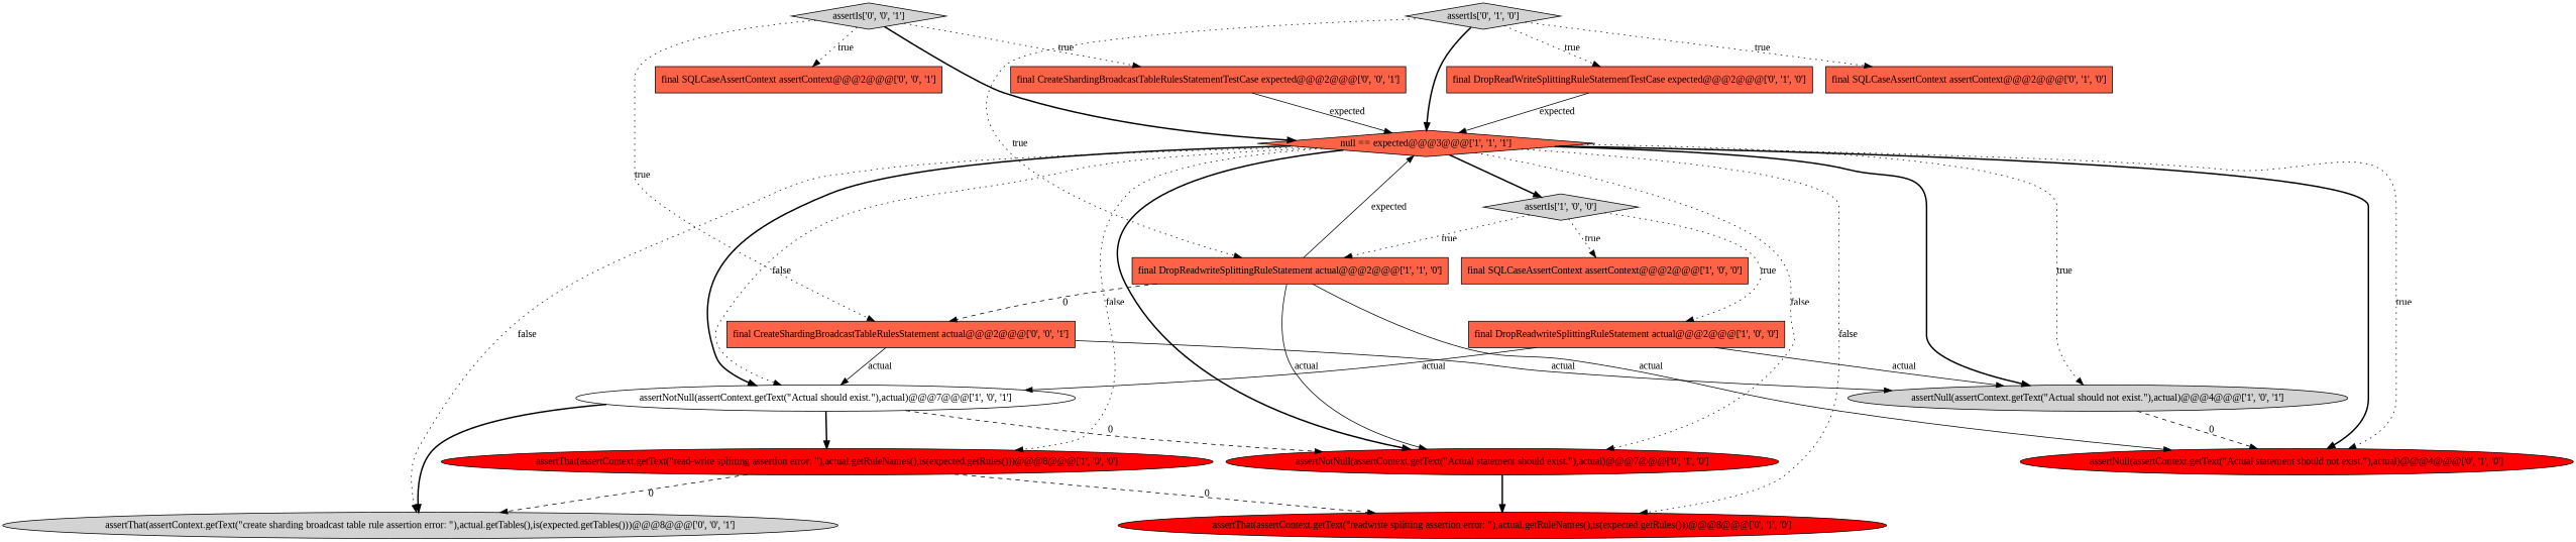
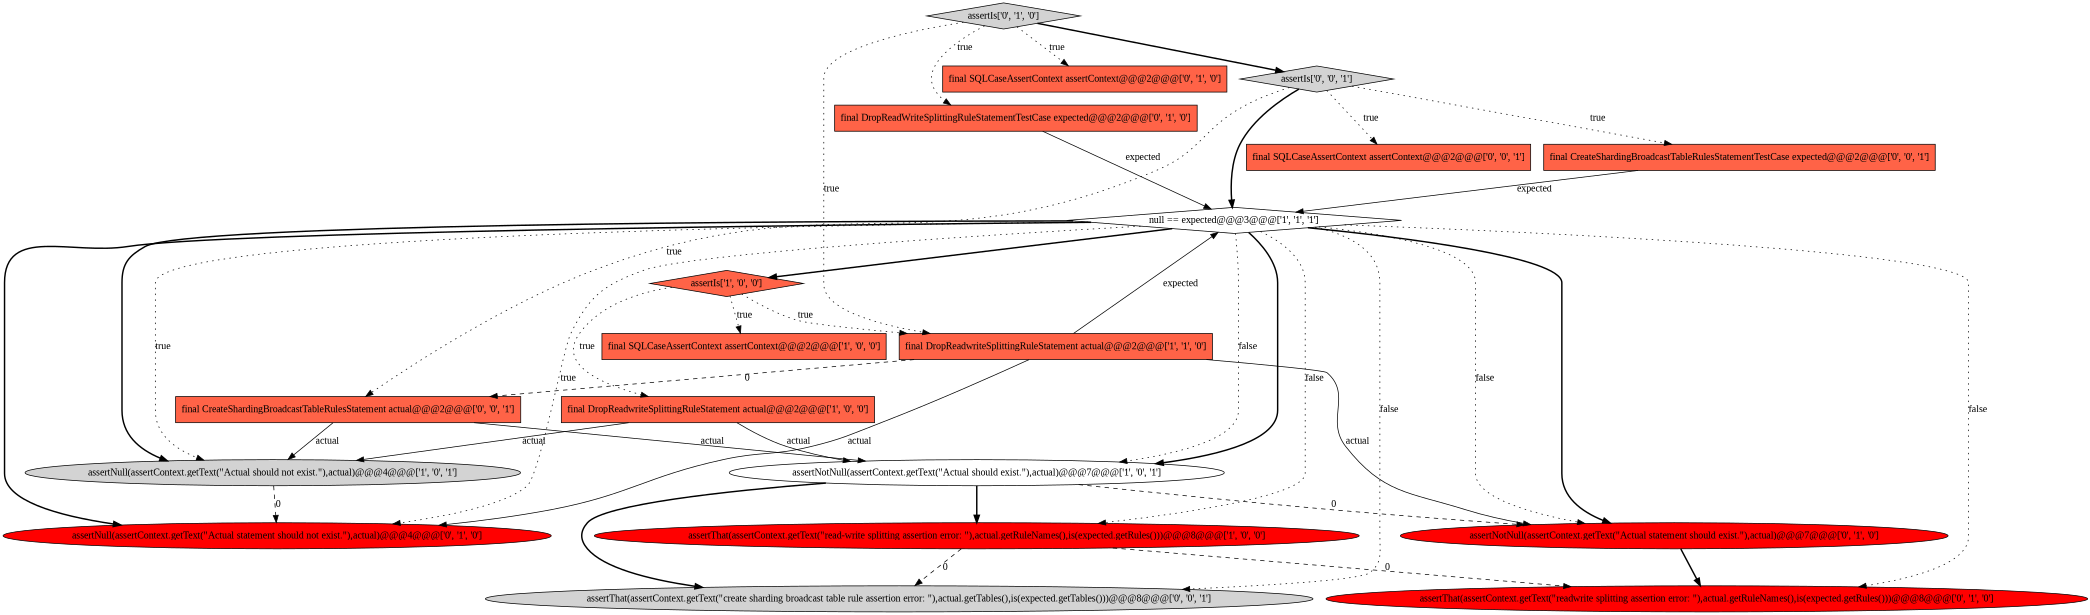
  digraph {
    fontname="Liberation Serif"
    node [fillcolor=tomato fontname="Liberation Serif" shape=box style=filled]
    edge [fontname="Liberation Serif" style=dotted]
    n1 [label="final SQLCaseAssertContext assertContext@@@2@@@['0', '0', '1']"]
    n2 [label="final CreateShardingBroadcastTableRulesStatementTestCase expected@@@2@@@['0', '0', '1']"]
-   n3 [label="null == expected@@@3@@@['1', '1', '1']" shape=diamond]
+   n3 [fillcolor=white label="null == expected@@@3@@@['1', '1', '1']" shape=diamond]
    n4 [fillcolor=lightgray label="assertThat(assertContext.getText(\"create sharding broadcast table rule assertion error: \"),actual.getTables(),is(expected.getTables()))@@@8@@@['0', '0', '1']" shape=ellipse]
    n5 [fillcolor=white label="assertNotNull(assertContext.getText(\"Actual should exist.\"),actual)@@@7@@@['1', '0', '1']" shape=ellipse]
    n6 [fillcolor=red label="assertNotNull(assertContext.getText(\"Actual statement should exist.\"),actual)@@@7@@@['0', '1', '0']" shape=ellipse]
    n7 [fillcolor=red label="assertThat(assertContext.getText(\"read-write splitting assertion error: \"),actual.getRuleNames(),is(expected.getRules()))@@@8@@@['1', '0', '0']" shape=ellipse]
    n8 [fillcolor=red label="assertNull(assertContext.getText(\"Actual statement should not exist.\"),actual)@@@4@@@['0', '1', '0']" shape=ellipse]
    n9 [fillcolor=lightgray label="assertNull(assertContext.getText(\"Actual should not exist.\"),actual)@@@4@@@['1', '0', '1']" shape=ellipse]
-   n10 [fillcolor=lightgray label="assertIs['1', '0', '0']" shape=diamond]
+   n10 [label="assertIs['1', '0', '0']" shape=diamond]
    n11 [fillcolor=red label="assertThat(assertContext.getText(\"readwrite splitting assertion error: \"),actual.getRuleNames(),is(expected.getRules()))@@@8@@@['0', '1', '0']" shape=ellipse]
    n12 [label="final SQLCaseAssertContext assertContext@@@2@@@['1', '0', '0']"]
    n13 [label="final CreateShardingBroadcastTableRulesStatement actual@@@2@@@['0', '0', '1']"]
    n14 [label="final DropReadwriteSplittingRuleStatement actual@@@2@@@['1', '0', '0']"]
    n15 [label="final DropReadwriteSplittingRuleStatement actual@@@2@@@['1', '1', '0']"]
    n16 [fillcolor=lightgray label="assertIs['0', '1', '0']" shape=diamond]
    n17 [label="final DropReadWriteSplittingRuleStatementTestCase expected@@@2@@@['0', '1', '0']"]
    n18 [label="final SQLCaseAssertContext assertContext@@@2@@@['0', '1', '0']"]
    n19 [fillcolor=lightgray label="assertIs['0', '0', '1']" shape=diamond]
    n2 -> n3 [label=expected style=solid]
    n3 -> n4 [label=false]
    n3 -> n5 [label=false]
    n3 -> n5 [style=bold]
    n3 -> n6 [label=false]
    n3 -> n6 [style=bold]
    n3 -> n7 [label=false]
    n3 -> n8 [style=bold]
    n3 -> n8 [label=true]
    n3 -> n9 [style=bold]
    n3 -> n9 [label=true]
    n3 -> n10 [style=bold]
    n3 -> n11 [label=false]
    n5 -> n4 [style=bold]
    n5 -> n6 [label=0 style=dashed]
    n5 -> n7 [style=bold]
    n6 -> n11 [style=bold]
    n7 -> n4 [label=0 style=dashed]
    n7 -> n11 [label=0 style=dashed]
    n9 -> n8 [label=0 style=dashed]
    n10 -> n12 [label=true]
    n10 -> n14 [label=true]
    n10 -> n15 [label=true]
    n13 -> n5 [label=actual style=solid]
    n13 -> n9 [label=actual style=solid]
    n14 -> n5 [label=actual style=solid]
    n14 -> n9 [label=actual style=solid]
    n15 -> n3 [label=expected style=solid]
    n15 -> n6 [label=actual style=solid]
    n15 -> n8 [label=actual style=solid]
    n15 -> n13 [label=0 style=dashed]
-   n16 -> n3 [style=bold]
+   n16 -> n19 [style=bold]
    n16 -> n15 [label=true]
    n16 -> n17 [label=true]
    n16 -> n18 [label=true]
    n17 -> n3 [label=expected style=solid]
    n19 -> n1 [label=true]
    n19 -> n2 [label=true]
    n19 -> n3 [style=bold]
    n19 -> n13 [label=true]
  }
